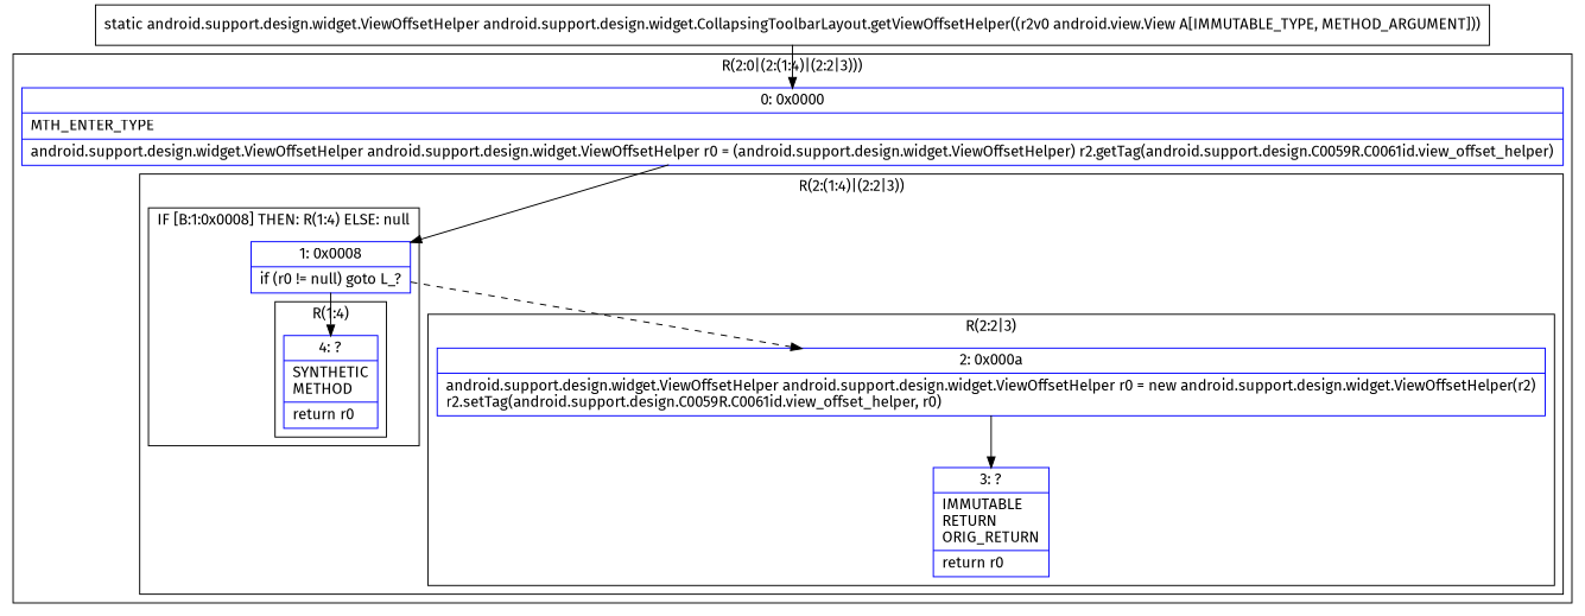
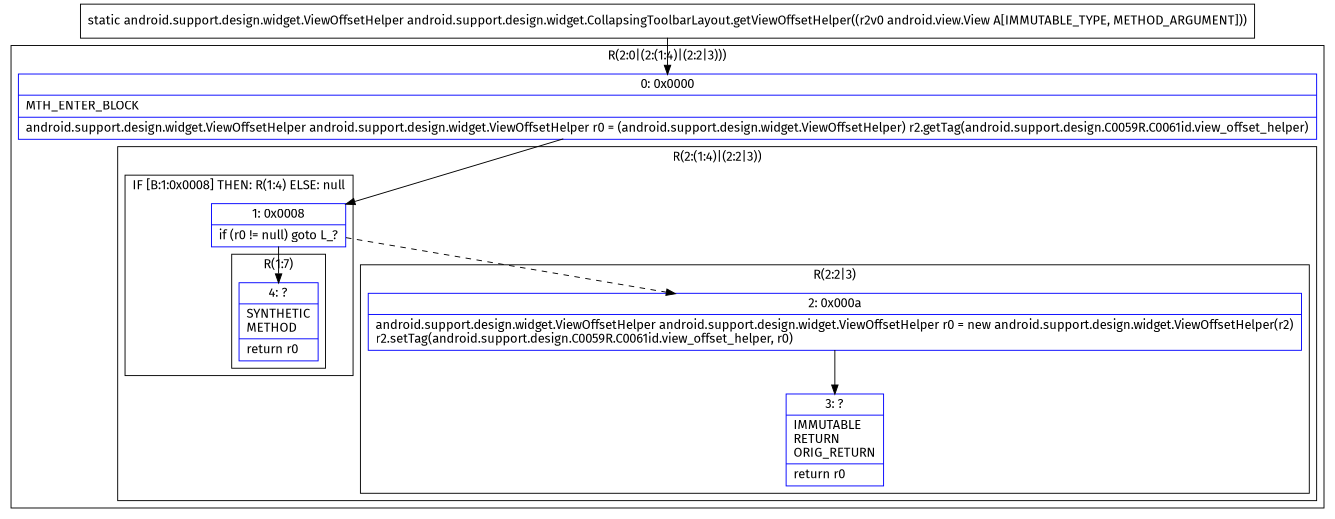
  digraph {
    fontname="Fira Sans"
    node [color=blue fontname="Fira Sans" shape=record]
    edge [fontname="Fira Sans"]
    n1 [label="{4\:\ ?|SYNTHETIC\lMETHOD\l|return r0\l}"]
    n2 [label="{1\:\ 0x0008|if (r0 != null) goto L_?\l}"]
    n3 [label="{2\:\ 0x000a|android.support.design.widget.ViewOffsetHelper android.support.design.widget.ViewOffsetHelper r0 = new android.support.design.widget.ViewOffsetHelper(r2)\lr2.setTag(android.support.design.C0059R.C0061id.view_offset_helper, r0)\l}"]
    n4 [label="{3\:\ ?|IMMUTABLE\lRETURN\lORIG_RETURN\l|return r0\l}"]
-   n5 [label="{0\:\ 0x0000|MTH_ENTER_TYPE\l|android.support.design.widget.ViewOffsetHelper android.support.design.widget.ViewOffsetHelper r0 = (android.support.design.widget.ViewOffsetHelper) r2.getTag(android.support.design.C0059R.C0061id.view_offset_helper)\l}"]
+   n5 [label="{0\:\ 0x0000|MTH_ENTER_BLOCK\l|android.support.design.widget.ViewOffsetHelper android.support.design.widget.ViewOffsetHelper r0 = (android.support.design.widget.ViewOffsetHelper) r2.getTag(android.support.design.C0059R.C0061id.view_offset_helper)\l}"]
    n6 [label="{static android.support.design.widget.ViewOffsetHelper android.support.design.widget.CollapsingToolbarLayout.getViewOffsetHelper((r2v0 android.view.View A[IMMUTABLE_TYPE, METHOD_ARGUMENT])) }" color=""]
    subgraph cluster_1 {
      label="R(2:0|(2:(1:4)|(2:2|3)))"
      n5
      subgraph cluster_2 {
        label="R(2:(1:4)|(2:2|3))"
        subgraph cluster_3 {
          label="IF [B:1:0x0008] THEN: R(1:4) ELSE: null"
          n2
          subgraph cluster_4 {
-           label="R(1:4)"
+           label="R(1:7)"
            n1
          }
        }
        subgraph cluster_5 {
          label="R(2:2|3)"
          n3
          n4
        }
      }
    }
    n2 -> n1
    n2 -> n3 [style=dashed]
    n3 -> n4
    n5 -> n2
    n6 -> n5
  }
